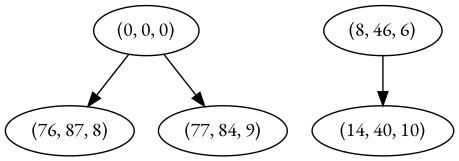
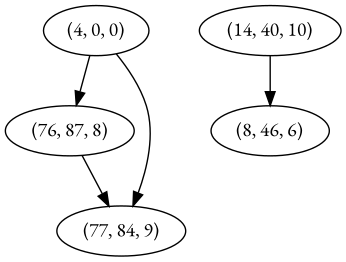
  digraph {
    fontname="EB Garamond"
    node [fontname="EB Garamond"]
    edge [fontname="EB Garamond"]
-   "(0, 0, 0)"
+   "(0, 0, 0)" [label="(4, 0, 0)"]
    "(76, 87, 8)"
    "(77, 84, 9)"
    "(8, 46, 6)"
    "(14, 40, 10)"
    "(0, 0, 0)" -> "(76, 87, 8)"
    "(0, 0, 0)" -> "(77, 84, 9)"
-   "(8, 46, 6)" -> "(14, 40, 10)"
+   "(76, 87, 8)" -> "(77, 84, 9)"
+   "(14, 40, 10)" -> "(8, 46, 6)"
  }
